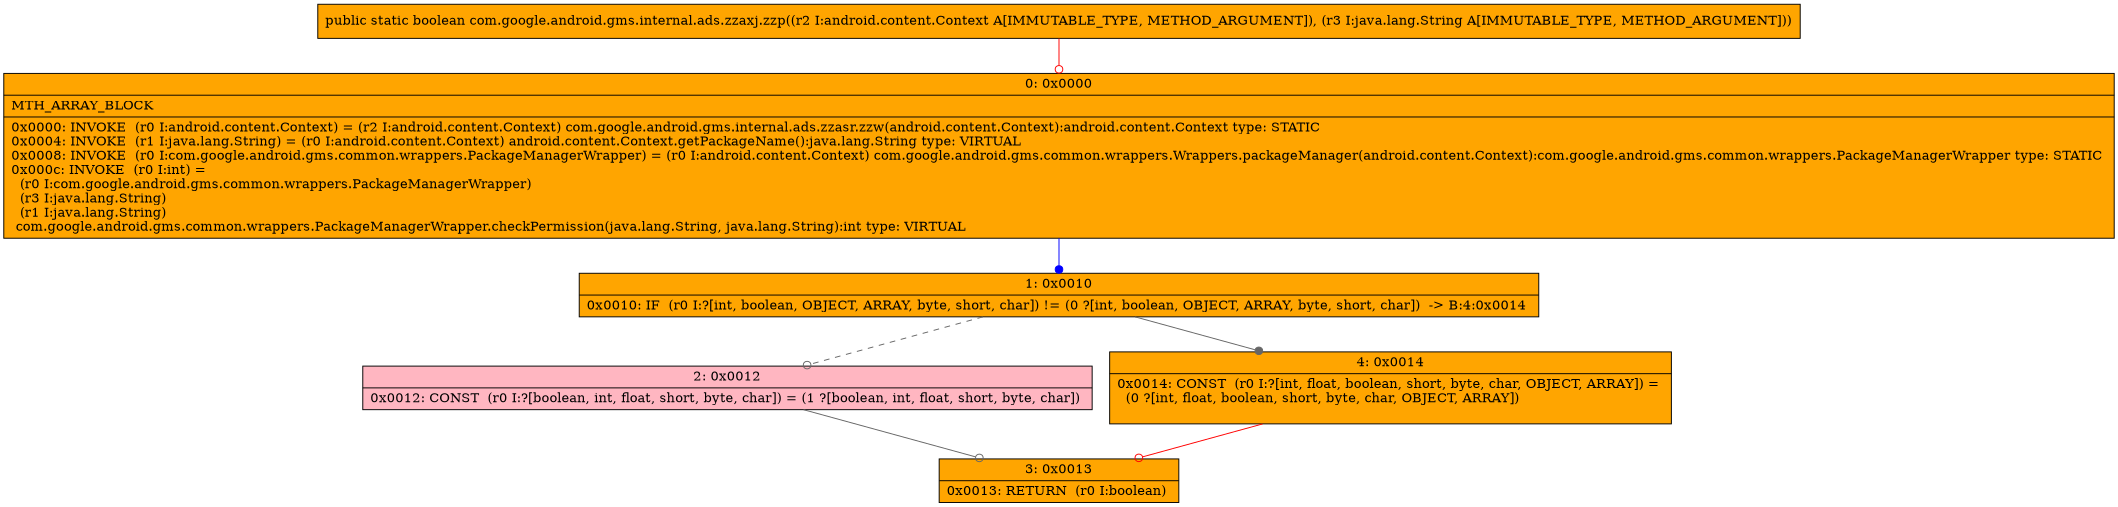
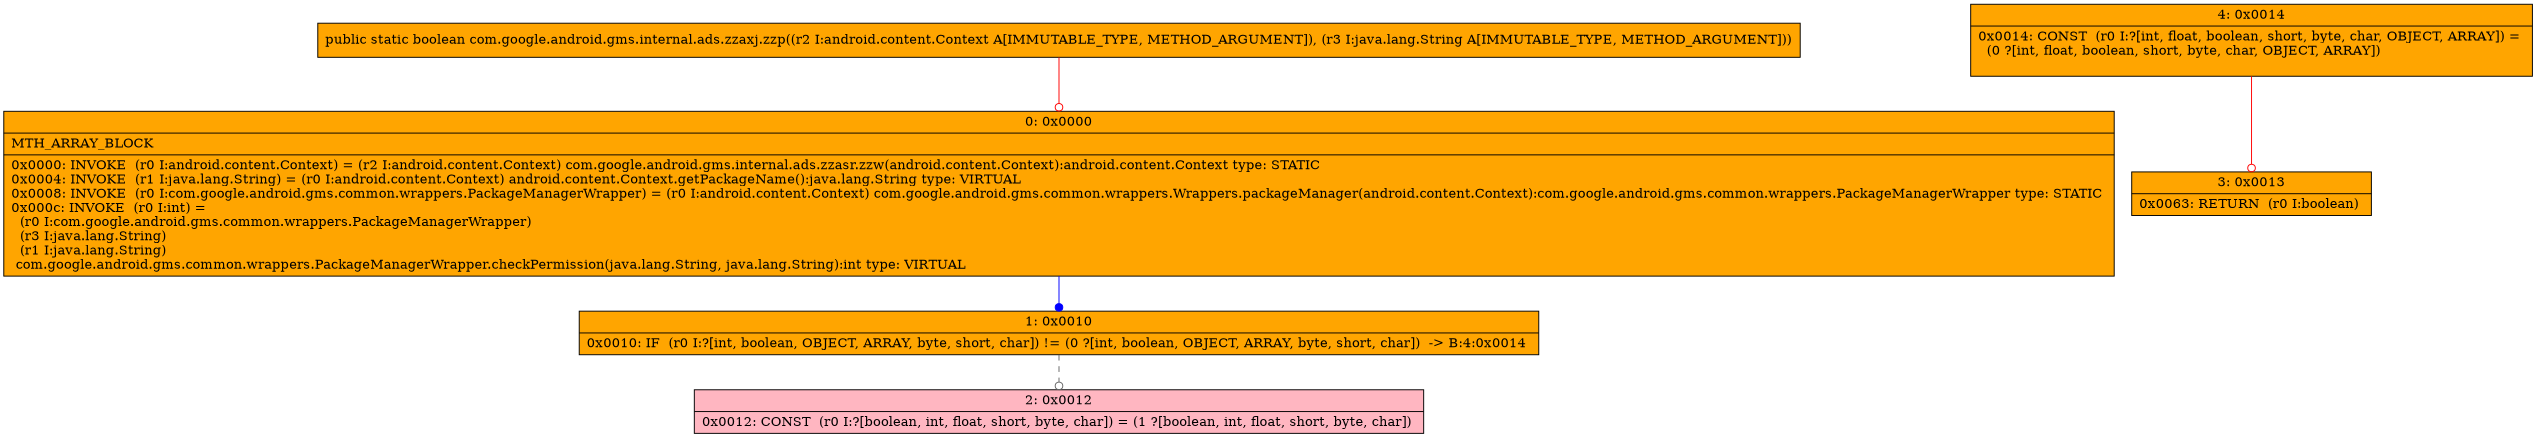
  digraph {
    node [fillcolor=orange shape=record style=filled]
    edge [arrowhead=odot color=gray40]
    n1 [label="{0\:\ 0x0000|MTH_ARRAY_BLOCK\l|0x0000: INVOKE  (r0 I:android.content.Context) = (r2 I:android.content.Context) com.google.android.gms.internal.ads.zzasr.zzw(android.content.Context):android.content.Context type: STATIC \l0x0004: INVOKE  (r1 I:java.lang.String) = (r0 I:android.content.Context) android.content.Context.getPackageName():java.lang.String type: VIRTUAL \l0x0008: INVOKE  (r0 I:com.google.android.gms.common.wrappers.PackageManagerWrapper) = (r0 I:android.content.Context) com.google.android.gms.common.wrappers.Wrappers.packageManager(android.content.Context):com.google.android.gms.common.wrappers.PackageManagerWrapper type: STATIC \l0x000c: INVOKE  (r0 I:int) = \l  (r0 I:com.google.android.gms.common.wrappers.PackageManagerWrapper)\l  (r3 I:java.lang.String)\l  (r1 I:java.lang.String)\l com.google.android.gms.common.wrappers.PackageManagerWrapper.checkPermission(java.lang.String, java.lang.String):int type: VIRTUAL \l}"]
    n2 [label="{1\:\ 0x0010|0x0010: IF  (r0 I:?[int, boolean, OBJECT, ARRAY, byte, short, char]) != (0 ?[int, boolean, OBJECT, ARRAY, byte, short, char])  \-\> B:4:0x0014 \l}"]
    n3 [fillcolor=lightpink label="{2\:\ 0x0012|0x0012: CONST  (r0 I:?[boolean, int, float, short, byte, char]) = (1 ?[boolean, int, float, short, byte, char]) \l}"]
    n4 [label="{4\:\ 0x0014|0x0014: CONST  (r0 I:?[int, float, boolean, short, byte, char, OBJECT, ARRAY]) = \l  (0 ?[int, float, boolean, short, byte, char, OBJECT, ARRAY])\l \l}"]
-   n5 [label="{3\:\ 0x0013|0x0013: RETURN  (r0 I:boolean) \l}"]
+   n5 [label="{3\:\ 0x0013|0x0063: RETURN  (r0 I:boolean) \l}"]
    n6 [label="{public static boolean com.google.android.gms.internal.ads.zzaxj.zzp((r2 I:android.content.Context A[IMMUTABLE_TYPE, METHOD_ARGUMENT]), (r3 I:java.lang.String A[IMMUTABLE_TYPE, METHOD_ARGUMENT])) }"]
    n1 -> n2 [arrowhead=dot color=blue]
    n2 -> n3 [style=dashed]
-   n2 -> n4 [arrowhead=dot]
-   n3 -> n5
    n4 -> n5 [color=red]
    n6 -> n1 [color=red]
  }
